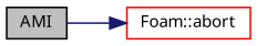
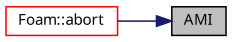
  digraph {
    rankdir=LR
    fontname="Noto Sans"
    node [fontname="Noto Sans" fontsize=10 shape=record]
    n1 [color=black fillcolor=grey75 fontcolor=black height=0.2 label=AMI style=filled width=0.4]
    n2 [color=red height=0.2 label="Foam::abort" width=0.4]
-   n1 -> n2 [color=midnightblue fontname="Noto Sans" fontsize=10 labelfontname=Helvetica labelfontsize=10 style=solid]
+   n2 -> n1 [color=midnightblue fontname="Noto Sans" fontsize=10 labelfontname=Helvetica labelfontsize=10 style=solid]
  }
